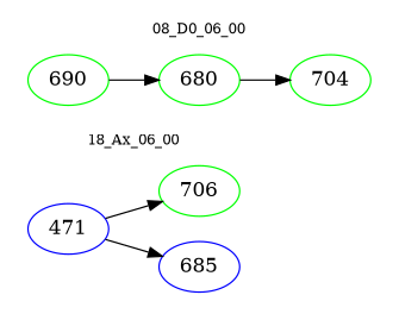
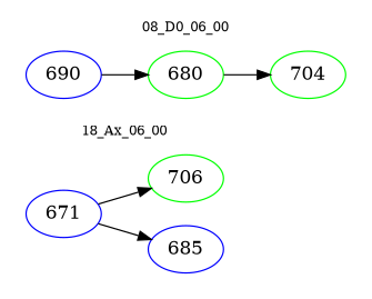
  digraph {
    rankdir=LR
    node [color=blue]
    edge [color=black]
    n1 [label=685]
-   n2 [label=471]
+   n2 [label=671]
    n3 [color=green label=706]
-   n4 [color=green label=690]
+   n4 [label=690]
    n5 [color=green label=680]
    n6 [color=green label=704]
    subgraph cluster_1 {
      color=white
      fontsize=10
      label="18_Ax_06_00"
      n1
      n2
      n3
    }
    subgraph cluster_2 {
      color=white
      fontsize=10
      label="08_D0_06_00"
      n4
      n5
      n6
    }
    n2 -> n1
    n2 -> n3
    n4 -> n5
    n5 -> n6
  }
